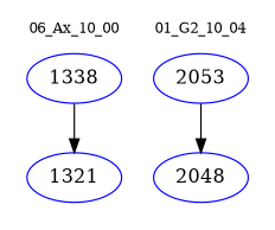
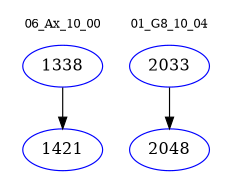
  digraph {
    node [color=blue]
    edge [color=black]
    n1 [label=1338]
-   n2 [label=1321]
-   n3 [label=2053]
+   n2 [label=1421]
+   n3 [label=2033]
    n4 [label=2048]
    subgraph cluster_1 {
      color=white
      fontsize=10
      label="06_Ax_10_00"
      n1
      n2
    }
    subgraph cluster_2 {
      color=white
      fontsize=10
-     label="01_G2_10_04"
+     label="01_G8_10_04"
      n3
      n4
    }
    n1 -> n2
    n3 -> n4
  }
